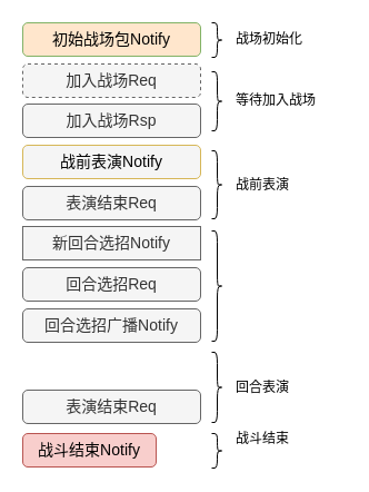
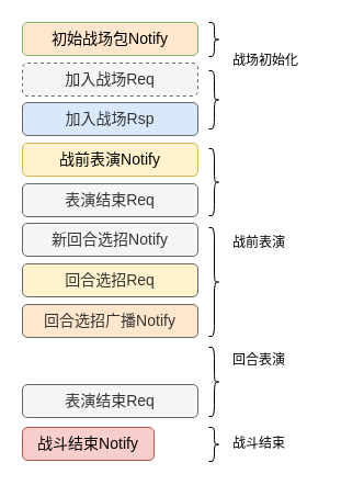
  <mxCell id="0" />
  <mxCell id="1" parent="0" />
  <mxCell id="2" value="&lt;font style=&quot;font-size: 14px&quot;&gt;初始战场包Notify&lt;/font&gt;" style="rounded=1;whiteSpace=wrap;html=1;fillColor=#ffe6cc;strokeColor=#82b366;" parent="1" vertex="1"><mxGeometry x="20" y="20" width="160" height="30" as="geometry" /></mxCell>
  <mxCell id="3" value="&lt;span style=&quot;font-size: 14px&quot;&gt;加入战场Req&lt;/span&gt;" style="rounded=1;whiteSpace=wrap;html=1;fillColor=#f5f5f5;strokeColor=#666666;fontColor=#333333;dashed=1;" parent="1" vertex="1"><mxGeometry x="20" y="57" width="160" height="30" as="geometry" /></mxCell>
- <mxCell id="4" value="&lt;span style=&quot;font-size: 14px&quot;&gt;加入战场Rsp&lt;/span&gt;" style="rounded=1;whiteSpace=wrap;html=1;fillColor=#f5f5f5;strokeColor=#666666;fontColor=#333333;" parent="1" vertex="1"><mxGeometry x="20" y="93" width="160" height="30" as="geometry" /></mxCell>
- <mxCell id="5" value="&lt;span style=&quot;font-size: 14px&quot;&gt;战前表演Notify&lt;/span&gt;" style="rounded=1;whiteSpace=wrap;html=1;fillColor=#f5f5f5;strokeColor=#d6b656;" parent="1" vertex="1"><mxGeometry x="20" y="130" width="160" height="30" as="geometry" /></mxCell>
+ <mxCell id="4" value="&lt;span style=&quot;font-size: 14px&quot;&gt;加入战场Rsp&lt;/span&gt;" style="rounded=1;whiteSpace=wrap;html=1;fillColor=#dae8fc;strokeColor=#666666;fontColor=#333333;" parent="1" vertex="1"><mxGeometry x="20" y="93" width="160" height="30" as="geometry" /></mxCell>
+ <mxCell id="5" value="&lt;span style=&quot;font-size: 14px&quot;&gt;战前表演Notify&lt;/span&gt;" style="rounded=1;whiteSpace=wrap;html=1;fillColor=#fff2cc;strokeColor=#d6b656;" parent="1" vertex="1"><mxGeometry x="20" y="130" width="160" height="30" as="geometry" /></mxCell>
  <mxCell id="6" value="&lt;span style=&quot;font-size: 14px&quot;&gt;表演结束Req&lt;/span&gt;" style="rounded=1;whiteSpace=wrap;html=1;fillColor=#f5f5f5;strokeColor=#666666;fontColor=#333333;" parent="1" vertex="1"><mxGeometry x="20" y="167" width="160" height="30" as="geometry" /></mxCell>
- <mxCell id="7" value="&lt;span style=&quot;font-size: 14px&quot;&gt;新回合选招Notify&lt;/span&gt;" style="whiteSpace=wrap;html=1;fillColor=#f5f5f5;strokeColor=#666666;fontColor=#333333;rounded=0;" parent="1" vertex="1"><mxGeometry x="20" y="203" width="160" height="30" as="geometry" /></mxCell>
- <mxCell id="8" value="&lt;span style=&quot;font-size: 14px&quot;&gt;回合选招Req&lt;/span&gt;" style="rounded=1;whiteSpace=wrap;html=1;fillColor=#f5f5f5;strokeColor=#666666;fontColor=#333333;" parent="1" vertex="1"><mxGeometry x="20" y="240" width="160" height="30" as="geometry" /></mxCell>
- <mxCell id="9" value="&lt;span style=&quot;font-size: 14px&quot;&gt;回合选招广播Notify&lt;/span&gt;" style="rounded=1;whiteSpace=wrap;html=1;fillColor=#f5f5f5;strokeColor=#666666;fontColor=#333333;" parent="1" vertex="1"><mxGeometry x="20" y="277" width="160" height="30" as="geometry" /></mxCell>
+ <mxCell id="7" value="&lt;span style=&quot;font-size: 14px&quot;&gt;新回合选招Notify&lt;/span&gt;" style="rounded=1;whiteSpace=wrap;html=1;fillColor=#f5f5f5;strokeColor=#666666;fontColor=#333333;" parent="1" vertex="1"><mxGeometry x="20" y="203" width="160" height="30" as="geometry" /></mxCell>
+ <mxCell id="8" value="&lt;span style=&quot;font-size: 14px&quot;&gt;回合选招Req&lt;/span&gt;" style="rounded=1;whiteSpace=wrap;html=1;fillColor=#fff2cc;strokeColor=#666666;fontColor=#333333;" parent="1" vertex="1"><mxGeometry x="20" y="240" width="160" height="30" as="geometry" /></mxCell>
+ <mxCell id="9" value="&lt;span style=&quot;font-size: 14px&quot;&gt;回合选招广播Notify&lt;/span&gt;" style="rounded=1;whiteSpace=wrap;html=1;fillColor=#ffe6cc;strokeColor=#666666;fontColor=#333333;" parent="1" vertex="1"><mxGeometry x="20" y="277" width="160" height="30" as="geometry" /></mxCell>
  <mxCell id="10" value="&lt;span style=&quot;font-size: 14px&quot;&gt;战斗结束Notify&lt;/span&gt;" style="rounded=1;whiteSpace=wrap;html=1;fillColor=#f8cecc;strokeColor=#b85450;" parent="1" vertex="1"><mxGeometry x="20" y="389" width="120" height="30" as="geometry" /></mxCell>
  <mxCell id="11" value="" style="shape=curlyBracket;whiteSpace=wrap;html=1;rounded=1;rotation=180;" parent="1" vertex="1"><mxGeometry x="190" y="20" width="10" height="31" as="geometry" /></mxCell>
- <mxCell id="12" value="战场初始化" style="text;html=1;strokeColor=none;fillColor=none;align=left;verticalAlign=middle;whiteSpace=wrap;rounded=0;" parent="1" vertex="1"><mxGeometry x="210" y="25" width="100" height="20" as="geometry" /></mxCell>
+ <mxCell id="12" value="战场初始化" style="text;html=1;strokeColor=none;fillColor=none;align=left;verticalAlign=middle;whiteSpace=wrap;rounded=0;" parent="1" vertex="1"><mxGeometry x="210" y="45" width="100" height="20" as="geometry" /></mxCell>
  <mxCell id="13" value="" style="shape=curlyBracket;whiteSpace=wrap;html=1;rounded=1;rotation=180;" parent="1" vertex="1"><mxGeometry x="190" y="64" width="10" height="53" as="geometry" /></mxCell>
- <mxCell id="14" value="等待加入战场" style="text;html=1;strokeColor=none;fillColor=none;align=left;verticalAlign=middle;whiteSpace=wrap;rounded=0;" parent="1" vertex="1"><mxGeometry x="210" y="80" width="100" height="20" as="geometry" /></mxCell>
  <mxCell id="15" value="" style="shape=curlyBracket;whiteSpace=wrap;html=1;rounded=1;rotation=180;" parent="1" vertex="1"><mxGeometry x="190" y="135" width="10" height="61" as="geometry" /></mxCell>
- <mxCell id="16" value="战前表演" style="text;html=1;strokeColor=none;fillColor=none;align=left;verticalAlign=middle;whiteSpace=wrap;rounded=0;" parent="1" vertex="1"><mxGeometry x="210" y="155.5" width="100" height="20" as="geometry" /></mxCell>
+ <mxCell id="16" value="战前表演" style="text;html=1;strokeColor=none;fillColor=none;align=left;verticalAlign=middle;whiteSpace=wrap;rounded=0;" parent="1" vertex="1"><mxGeometry x="210" y="210.5" width="100" height="20" as="geometry" /></mxCell>
  <mxCell id="17" value="" style="shape=curlyBracket;whiteSpace=wrap;html=1;rounded=1;rotation=180;" parent="1" vertex="1"><mxGeometry x="190" y="207" width="10" height="99" as="geometry" /></mxCell>
  <mxCell id="18" value="" style="shape=curlyBracket;whiteSpace=wrap;html=1;rounded=1;rotation=180;" parent="1" vertex="1"><mxGeometry x="190" y="316" width="10" height="63" as="geometry" /></mxCell>
- <mxCell id="19" value="回合表演" style="text;html=1;strokeColor=none;fillColor=none;align=left;verticalAlign=middle;whiteSpace=wrap;rounded=0;" parent="1" vertex="1"><mxGeometry x="210" y="337.5" width="100" height="20" as="geometry" /></mxCell>
+ <mxCell id="19" value="回合表演" style="text;html=1;strokeColor=none;fillColor=none;align=left;verticalAlign=middle;whiteSpace=wrap;rounded=0;" parent="1" vertex="1"><mxGeometry x="210" y="317.5" width="100" height="20" as="geometry" /></mxCell>
  <mxCell id="20" value="" style="shape=curlyBracket;whiteSpace=wrap;html=1;rounded=1;rotation=180;" parent="1" vertex="1"><mxGeometry x="190" y="389" width="10" height="31" as="geometry" /></mxCell>
- <mxCell id="21" value="战斗结束" style="text;html=1;strokeColor=none;fillColor=none;align=left;verticalAlign=middle;whiteSpace=wrap;rounded=0;" parent="1" vertex="1"><mxGeometry x="210" y="384" width="100" height="20" as="geometry" /></mxCell>
+ <mxCell id="21" value="战斗结束" style="text;html=1;strokeColor=none;fillColor=none;align=left;verticalAlign=middle;whiteSpace=wrap;rounded=0;" parent="1" vertex="1"><mxGeometry x="210" y="394" width="100" height="20" as="geometry" /></mxCell>
  <mxCell id="22" value="&lt;span style=&quot;font-size: 14px&quot;&gt;表演结束Req&lt;/span&gt;" style="rounded=1;whiteSpace=wrap;html=1;fillColor=#f5f5f5;strokeColor=#666666;fontColor=#333333;" vertex="1" parent="1"><mxGeometry x="20" y="350" width="160" height="30" as="geometry" /></mxCell>
